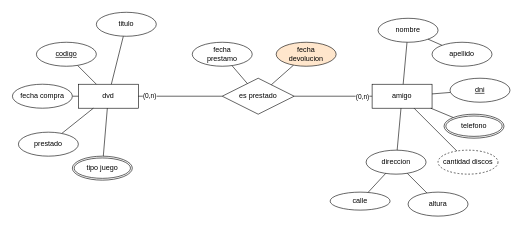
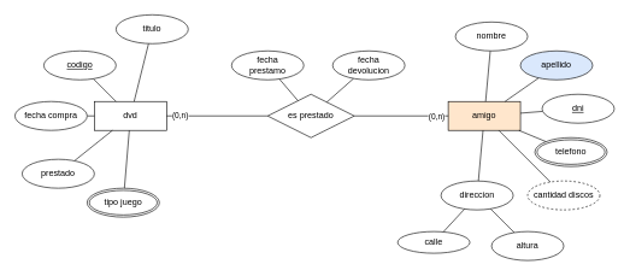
  <mxCell id="0" />
  <mxCell id="1" parent="0" />
  <mxCell id="2" value="dvd" style="whiteSpace=wrap;html=1;align=center;" parent="1" vertex="1"><mxGeometry x="130" y="140" width="100" height="40" as="geometry" /></mxCell>
- <mxCell id="3" value="amigo" style="whiteSpace=wrap;html=1;align=center;" parent="1" vertex="1"><mxGeometry x="620" y="140" width="100" height="40" as="geometry" /></mxCell>
+ <mxCell id="3" value="amigo" style="whiteSpace=wrap;html=1;align=center;fillColor=#ffe6cc;" parent="1" vertex="1"><mxGeometry x="620" y="140" width="100" height="40" as="geometry" /></mxCell>
  <mxCell id="4" style="rounded=0;orthogonalLoop=1;jettySize=auto;html=1;endArrow=none;endFill=0;" parent="1" source="8" target="3" edge="1"><mxGeometry relative="1" as="geometry" /></mxCell>
  <mxCell id="5" value="(0,n)" style="edgeLabel;html=1;align=center;verticalAlign=middle;resizable=0;points=[];" parent="4" vertex="1" connectable="0"><mxGeometry x="0.74" relative="1" as="geometry"><mxPoint as="offset" /></mxGeometry></mxCell>
  <mxCell id="6" style="edgeStyle=none;rounded=0;orthogonalLoop=1;jettySize=auto;html=1;endArrow=none;endFill=0;" parent="1" source="8" target="2" edge="1"><mxGeometry relative="1" as="geometry" /></mxCell>
  <mxCell id="7" value="(0,n)" style="edgeLabel;html=1;align=center;verticalAlign=middle;resizable=0;points=[];" parent="6" vertex="1" connectable="0"><mxGeometry x="0.742" y="-2" relative="1" as="geometry"><mxPoint as="offset" /></mxGeometry></mxCell>
  <mxCell id="8" value="es prestado" style="shape=rhombus;perimeter=rhombusPerimeter;whiteSpace=wrap;html=1;align=center;" parent="1" vertex="1"><mxGeometry x="370" y="130" width="120" height="60" as="geometry" /></mxCell>
  <mxCell id="9" style="edgeStyle=none;rounded=0;orthogonalLoop=1;jettySize=auto;html=1;endArrow=none;endFill=0;" parent="1" source="10" target="3" edge="1"><mxGeometry relative="1" as="geometry" /></mxCell>
  <mxCell id="10" value="nombre" style="ellipse;whiteSpace=wrap;html=1;align=center;" parent="1" vertex="1"><mxGeometry x="630" y="30" width="100" height="40" as="geometry" /></mxCell>
- <mxCell id="11" style="edgeStyle=none;rounded=0;orthogonalLoop=1;jettySize=auto;html=1;endArrow=none;endFill=0;" parent="1" source="12" target="10" edge="1"><mxGeometry relative="1" as="geometry" /></mxCell>
- <mxCell id="12" value="apellido" style="ellipse;whiteSpace=wrap;html=1;align=center;" parent="1" vertex="1"><mxGeometry x="720" y="70" width="100" height="40" as="geometry" /></mxCell>
+ <mxCell id="11" style="edgeStyle=none;rounded=0;orthogonalLoop=1;jettySize=auto;html=1;endArrow=none;endFill=0;" parent="1" source="12" target="3" edge="1"><mxGeometry relative="1" as="geometry" /></mxCell>
+ <mxCell id="12" value="apellido" style="ellipse;whiteSpace=wrap;html=1;align=center;fillColor=#dae8fc;" parent="1" vertex="1"><mxGeometry x="720" y="70" width="100" height="40" as="geometry" /></mxCell>
  <mxCell id="13" style="edgeStyle=none;rounded=0;orthogonalLoop=1;jettySize=auto;html=1;endArrow=none;endFill=0;" parent="1" source="14" target="3" edge="1"><mxGeometry relative="1" as="geometry" /></mxCell>
  <mxCell id="14" value="direccion" style="ellipse;whiteSpace=wrap;html=1;align=center;" parent="1" vertex="1"><mxGeometry x="610" y="250" width="100" height="40" as="geometry" /></mxCell>
  <mxCell id="15" style="edgeStyle=none;rounded=0;orthogonalLoop=1;jettySize=auto;html=1;endArrow=none;endFill=0;" parent="1" source="16" target="3" edge="1"><mxGeometry relative="1" as="geometry" /></mxCell>
  <mxCell id="16" value="dni" style="ellipse;whiteSpace=wrap;html=1;align=center;fontStyle=4;" parent="1" vertex="1"><mxGeometry x="750" y="130" width="100" height="40" as="geometry" /></mxCell>
  <mxCell id="17" style="edgeStyle=none;rounded=0;orthogonalLoop=1;jettySize=auto;html=1;endArrow=none;endFill=0;" parent="1" source="18" target="14" edge="1"><mxGeometry relative="1" as="geometry" /></mxCell>
  <mxCell id="18" value="calle" style="ellipse;whiteSpace=wrap;html=1;align=center;" parent="1" vertex="1"><mxGeometry x="550" y="320" width="100" height="30" as="geometry" /></mxCell>
  <mxCell id="19" style="edgeStyle=none;rounded=0;orthogonalLoop=1;jettySize=auto;html=1;endArrow=none;endFill=0;" parent="1" source="20" target="14" edge="1"><mxGeometry relative="1" as="geometry" /></mxCell>
  <mxCell id="20" value="altura" style="ellipse;whiteSpace=wrap;html=1;align=center;" parent="1" vertex="1"><mxGeometry x="680" y="320" width="100" height="40" as="geometry" /></mxCell>
  <mxCell id="21" style="edgeStyle=none;rounded=0;orthogonalLoop=1;jettySize=auto;html=1;endArrow=none;endFill=0;" parent="1" source="22" target="3" edge="1"><mxGeometry relative="1" as="geometry" /></mxCell>
  <mxCell id="22" value="telefono" style="ellipse;shape=doubleEllipse;margin=3;whiteSpace=wrap;html=1;align=center;" parent="1" vertex="1"><mxGeometry x="740" y="190" width="100" height="40" as="geometry" /></mxCell>
  <mxCell id="23" style="edgeStyle=none;rounded=0;orthogonalLoop=1;jettySize=auto;html=1;endArrow=none;endFill=0;" parent="1" source="24" target="2" edge="1"><mxGeometry relative="1" as="geometry" /></mxCell>
  <mxCell id="24" value="titulo" style="ellipse;whiteSpace=wrap;html=1;align=center;" parent="1" vertex="1"><mxGeometry x="160" y="20" width="100" height="40" as="geometry" /></mxCell>
  <mxCell id="25" style="edgeStyle=none;rounded=0;orthogonalLoop=1;jettySize=auto;html=1;endArrow=none;endFill=0;" parent="1" source="26" target="2" edge="1"><mxGeometry relative="1" as="geometry" /></mxCell>
  <mxCell id="26" value="codigo" style="ellipse;whiteSpace=wrap;html=1;align=center;fontStyle=4;" parent="1" vertex="1"><mxGeometry x="60" y="70" width="100" height="40" as="geometry" /></mxCell>
  <mxCell id="27" style="edgeStyle=none;rounded=0;orthogonalLoop=1;jettySize=auto;html=1;endArrow=none;endFill=0;" parent="1" source="28" target="2" edge="1"><mxGeometry relative="1" as="geometry" /></mxCell>
  <mxCell id="28" value="prestado" style="ellipse;whiteSpace=wrap;html=1;align=center;" parent="1" vertex="1"><mxGeometry x="30" y="220" width="100" height="40" as="geometry" /></mxCell>
  <mxCell id="29" style="edgeStyle=none;rounded=0;orthogonalLoop=1;jettySize=auto;html=1;endArrow=none;endFill=0;" parent="1" source="30" target="2" edge="1"><mxGeometry relative="1" as="geometry" /></mxCell>
  <mxCell id="30" value="fecha compra" style="ellipse;whiteSpace=wrap;html=1;align=center;" parent="1" vertex="1"><mxGeometry x="20" y="140" width="100" height="40" as="geometry" /></mxCell>
  <mxCell id="31" style="edgeStyle=none;rounded=0;orthogonalLoop=1;jettySize=auto;html=1;endArrow=none;endFill=0;" parent="1" source="32" target="2" edge="1"><mxGeometry relative="1" as="geometry" /></mxCell>
  <mxCell id="32" value="tipo juego" style="ellipse;shape=doubleEllipse;margin=3;whiteSpace=wrap;html=1;align=center;" parent="1" vertex="1"><mxGeometry x="120" y="260" width="100" height="40" as="geometry" /></mxCell>
  <mxCell id="33" style="edgeStyle=none;rounded=0;orthogonalLoop=1;jettySize=auto;html=1;endArrow=none;endFill=0;" parent="1" source="34" target="8" edge="1"><mxGeometry relative="1" as="geometry" /></mxCell>
  <mxCell id="34" value="fecha&lt;br&gt;prestamo" style="ellipse;whiteSpace=wrap;html=1;align=center;" parent="1" vertex="1"><mxGeometry x="320" y="70" width="100" height="40" as="geometry" /></mxCell>
  <mxCell id="35" style="edgeStyle=none;rounded=0;orthogonalLoop=1;jettySize=auto;html=1;endArrow=none;endFill=0;" parent="1" source="36" target="8" edge="1"><mxGeometry relative="1" as="geometry" /></mxCell>
- <mxCell id="36" value="fecha&lt;br&gt;devolucion" style="ellipse;whiteSpace=wrap;html=1;align=center;fillColor=#ffe6cc;" parent="1" vertex="1"><mxGeometry x="460" y="70" width="100" height="40" as="geometry" /></mxCell>
+ <mxCell id="36" value="fecha&lt;br&gt;devolucion" style="ellipse;whiteSpace=wrap;html=1;align=center;" parent="1" vertex="1"><mxGeometry x="460" y="70" width="100" height="40" as="geometry" /></mxCell>
  <mxCell id="37" style="edgeStyle=none;rounded=0;orthogonalLoop=1;jettySize=auto;html=1;endArrow=none;endFill=0;" parent="1" source="38" target="3" edge="1"><mxGeometry relative="1" as="geometry" /></mxCell>
  <mxCell id="38" value="cantidad discos" style="ellipse;whiteSpace=wrap;html=1;align=center;dashed=1;" parent="1" vertex="1"><mxGeometry x="730" y="250" width="100" height="40" as="geometry" /></mxCell>
